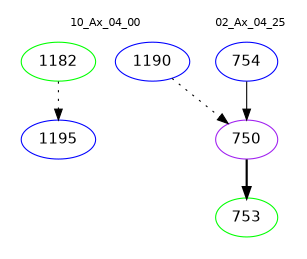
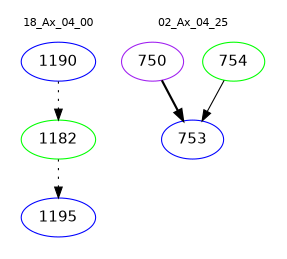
  digraph {
    fontname="DejaVu Sans"
    node [color=blue fontname="DejaVu Sans"]
    edge [color=black fontname="DejaVu Sans" style=dotted]
    n1 [label=1190]
    n2 [color=green label=1182]
    n3 [label=1195]
-   n4 [label=754]
-   n5 [color=green label=753]
+   n4 [color=green label=754]
+   n5 [label=753]
    n6 [color=purple label=750]
    subgraph cluster_1 {
      color=white
      fontsize=10
-     label="10_Ax_04_00"
+     label="18_Ax_04_00"
      n1
      n2
      n3
    }
    subgraph cluster_2 {
      color=white
      fontsize=10
      label="02_Ax_04_25"
      n4
      n5
      n6
    }
-   n1 -> n6
+   n1 -> n2
    n2 -> n3
-   n4 -> n6 [style=solid]
+   n4 -> n5 [style=solid]
    n6 -> n5 [style=bold]
  }
